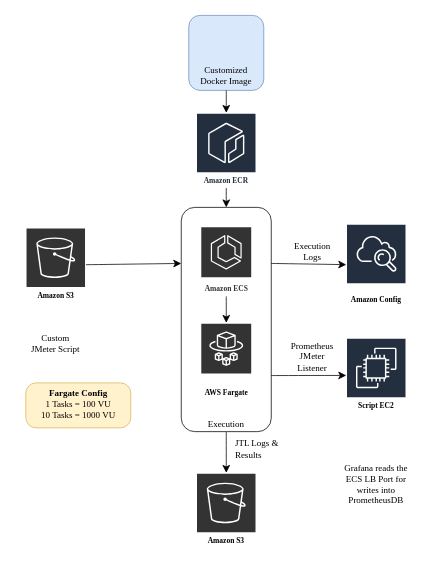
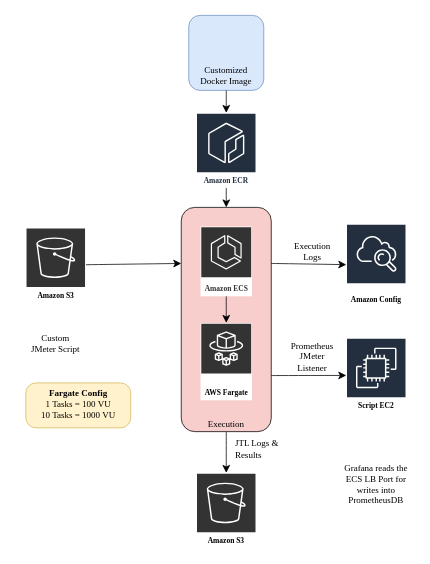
  <mxCell id="0" />
  <mxCell id="1" parent="0" />
  <mxCell id="2" style="edgeStyle=none;curved=1;rounded=0;orthogonalLoop=1;jettySize=auto;html=1;exitX=0.5;exitY=1;exitDx=0;exitDy=0;fontSize=12;startSize=8;endSize=8;fontFamily=Comic Sans MS;" parent="1" source="9" target="4" edge="1"><mxGeometry relative="1" as="geometry" /></mxCell>
  <mxCell id="3" style="edgeStyle=none;curved=1;rounded=0;orthogonalLoop=1;jettySize=auto;html=1;exitX=0.5;exitY=1;exitDx=0;exitDy=0;entryX=0.5;entryY=0;entryDx=0;entryDy=0;fontSize=12;startSize=8;endSize=8;fontFamily=Comic Sans MS;" parent="1" target="9" edge="1"><mxGeometry relative="1" as="geometry"><mxPoint x="301" y="250" as="sourcePoint" /></mxGeometry></mxCell>
  <mxCell id="4" value="Amazon S3" style="sketch=0;outlineConnect=0;strokeColor=#FFFFFF;fillColor=#333333;dashed=0;verticalLabelPosition=middle;verticalAlign=bottom;align=center;html=1;whiteSpace=wrap;spacing=3;shape=mxgraph.aws4.productIcon;prIcon=mxgraph.aws4.s3;fontStyle=1;fontSize=10;fontFamily=Comic Sans MS;" parent="1" vertex="1"><mxGeometry x="261" y="630" width="80" height="100" as="geometry" /></mxCell>
  <mxCell id="5" value="" style="group;fontFamily=Comic Sans MS;rounded=1;glass=0;shadow=0;fillColor=#dae8fc;strokeColor=#6c8ebf;" parent="1" vertex="1" connectable="0"><mxGeometry x="251" y="20" width="100" height="100" as="geometry" /></mxCell>
  <mxCell id="6" value="Customized&lt;br style=&quot;font-size: 12px;&quot;&gt;Docker Image" style="text;html=1;strokeColor=none;fillColor=none;align=center;verticalAlign=middle;whiteSpace=wrap;rounded=0;fontSize=12;fontFamily=Comic Sans MS;" parent="5" vertex="1"><mxGeometry y="60" width="100" height="40" as="geometry" /></mxCell>
  <mxCell id="7" value="" style="shape=image;html=1;verticalAlign=top;verticalLabelPosition=bottom;labelBackgroundColor=#ffffff;imageAspect=0;aspect=fixed;image=https://cdn0.iconfinder.com/data/icons/social-media-2104/24/social_media_social_media_logo_docker-128.png;fontSize=16;fontFamily=Comic Sans MS;" parent="5" vertex="1"><mxGeometry x="18" width="64" height="64" as="geometry" /></mxCell>
  <mxCell id="8" value="" style="group;fontSize=10;fontFamily=Comic Sans MS;fontStyle=0;align=right;" parent="1" vertex="1" connectable="0"><mxGeometry x="241" y="281" width="120" height="299" as="geometry" /></mxCell>
- <mxCell id="9" value="&lt;font style=&quot;font-size: 12px;&quot;&gt;&lt;span&gt;Execution&lt;/span&gt;&lt;/font&gt;" style="rounded=1;whiteSpace=wrap;html=1;fontSize=16;labelBackgroundColor=none;verticalAlign=bottom;fontFamily=Comic Sans MS;fontStyle=0;align=center;" parent="8" vertex="1"><mxGeometry y="-5" width="120" height="299" as="geometry" /></mxCell>
+ <mxCell id="9" value="&lt;font style=&quot;font-size: 12px;&quot;&gt;&lt;span&gt;Execution&lt;/span&gt;&lt;/font&gt;" style="rounded=1;whiteSpace=wrap;html=1;fontSize=16;labelBackgroundColor=none;verticalAlign=bottom;fontFamily=Comic Sans MS;fontStyle=0;align=center;fillColor=#f8cecc;" parent="8" vertex="1"><mxGeometry y="-5" width="120" height="299" as="geometry" /></mxCell>
  <mxCell id="10" value="AWS Fargate" style="sketch=0;outlineConnect=0;strokeColor=#FFFFFF;fillColor=#333333;dashed=0;verticalLabelPosition=middle;verticalAlign=bottom;align=center;html=1;whiteSpace=wrap;spacing=3;shape=mxgraph.aws4.productIcon;prIcon=mxgraph.aws4.fargate;fontStyle=1;fontSize=10;fontFamily=Comic Sans MS;" parent="8" vertex="1"><mxGeometry x="25.714" y="148.996" width="68.571" height="103.103" as="geometry" /></mxCell>
  <mxCell id="11" style="edgeStyle=none;curved=1;rounded=0;orthogonalLoop=1;jettySize=auto;html=1;fontSize=12;startSize=8;endSize=8;fontFamily=Comic Sans MS;" parent="8" source="12" target="10" edge="1"><mxGeometry relative="1" as="geometry" /></mxCell>
  <mxCell id="12" value="Amazon ECS" style="sketch=0;outlineConnect=0;dashed=0;verticalLabelPosition=middle;verticalAlign=bottom;align=center;html=1;whiteSpace=wrap;spacing=3;shape=mxgraph.aws4.productIcon;prIcon=mxgraph.aws4.ecs;fillColor=#333333;fontColor=#333333;strokeColor=#FFFFFF;fontStyle=1;fontSize=10;fontFamily=Comic Sans MS;" parent="8" vertex="1"><mxGeometry x="25.71" y="20.621" width="68.57" height="92.793" as="geometry" /></mxCell>
  <mxCell id="13" value="JTL Logs &amp;amp; Results" style="text;strokeColor=none;fillColor=none;html=1;align=left;verticalAlign=middle;whiteSpace=wrap;rounded=0;fontFamily=Comic Sans MS;" parent="1" vertex="1"><mxGeometry x="311" y="583" width="90" height="30" as="geometry" /></mxCell>
  <mxCell id="14" style="edgeStyle=none;curved=1;rounded=0;orthogonalLoop=1;jettySize=auto;html=1;exitX=0.25;exitY=0;exitDx=0;exitDy=0;fontSize=12;startSize=8;endSize=8;fontFamily=Comic Sans MS;" parent="1" source="13" target="13" edge="1"><mxGeometry relative="1" as="geometry" /></mxCell>
  <mxCell id="15" value="Amazon Config" style="sketch=0;outlineConnect=0;gradientColor=none;strokeColor=#ffffff;fillColor=#232F3E;dashed=0;verticalLabelPosition=middle;verticalAlign=bottom;align=center;html=1;whiteSpace=wrap;spacing=3;shape=mxgraph.aws4.productIcon;prIcon=mxgraph.aws4.cloudwatch;fontSize=10;fontStyle=1;fontFamily=Comic Sans MS;" parent="1" vertex="1"><mxGeometry x="461" y="298" width="80" height="110" as="geometry" /></mxCell>
  <mxCell id="16" style="edgeStyle=none;curved=1;rounded=0;orthogonalLoop=1;jettySize=auto;html=1;entryX=0;entryY=0.25;entryDx=0;entryDy=0;fontSize=12;startSize=8;endSize=8;fontFamily=Comic Sans MS;" parent="1" source="17" target="9" edge="1"><mxGeometry relative="1" as="geometry" /></mxCell>
  <mxCell id="17" value="Amazon S3" style="sketch=0;outlineConnect=0;strokeColor=#FFFFFF;fillColor=#333333;dashed=0;verticalLabelPosition=middle;verticalAlign=bottom;align=center;html=1;whiteSpace=wrap;spacing=3;shape=mxgraph.aws4.productIcon;prIcon=mxgraph.aws4.s3;fontStyle=1;fontSize=10;fontFamily=Comic Sans MS;" parent="1" vertex="1"><mxGeometry x="33.71" y="303" width="80" height="100" as="geometry" /></mxCell>
  <mxCell id="18" value="Amazon ECR" style="sketch=0;outlineConnect=0;fontColor=#232F3E;gradientColor=none;strokeColor=#ffffff;fillColor=#232F3E;dashed=0;verticalLabelPosition=middle;verticalAlign=bottom;align=center;html=1;whiteSpace=wrap;fontSize=10;fontStyle=1;spacing=3;shape=mxgraph.aws4.productIcon;prIcon=mxgraph.aws4.ecr;fontFamily=Comic Sans MS;" parent="1" vertex="1"><mxGeometry x="261" y="150" width="80" height="100" as="geometry" /></mxCell>
  <mxCell id="19" value="&lt;div style=&quot;&quot;&gt;&lt;span style=&quot;background-color: initial;&quot;&gt;Execution&lt;/span&gt;&lt;/div&gt;&lt;div style=&quot;&quot;&gt;&lt;span style=&quot;background-color: initial;&quot;&gt;Logs&lt;/span&gt;&lt;/div&gt;" style="text;strokeColor=none;fillColor=none;html=1;align=center;verticalAlign=middle;whiteSpace=wrap;rounded=0;fontFamily=Comic Sans MS;" parent="1" vertex="1"><mxGeometry x="381" y="320" width="70" height="30" as="geometry" /></mxCell>
  <mxCell id="20" value="Script EC2" style="sketch=0;outlineConnect=0;gradientColor=none;strokeColor=#ffffff;fillColor=#232F3E;dashed=0;verticalLabelPosition=middle;verticalAlign=bottom;align=center;html=1;whiteSpace=wrap;spacing=3;shape=mxgraph.aws4.productIcon;prIcon=mxgraph.aws4.ec2;fontSize=10;fontStyle=1;fontFamily=Comic Sans MS;" parent="1" vertex="1"><mxGeometry x="461" y="450" width="80" height="100" as="geometry" /></mxCell>
  <mxCell id="21" style="edgeStyle=none;curved=1;rounded=0;orthogonalLoop=1;jettySize=auto;html=1;exitX=0.5;exitY=1;exitDx=0;exitDy=0;fontSize=12;startSize=8;endSize=8;fontFamily=Comic Sans MS;" parent="1" source="6" target="18" edge="1"><mxGeometry relative="1" as="geometry" /></mxCell>
  <mxCell id="22" style="edgeStyle=none;curved=1;rounded=0;orthogonalLoop=1;jettySize=auto;html=1;exitX=1;exitY=0.75;exitDx=0;exitDy=0;fontSize=12;startSize=8;endSize=8;fontFamily=Comic Sans MS;" parent="1" source="9" target="20" edge="1"><mxGeometry relative="1" as="geometry" /></mxCell>
  <mxCell id="23" value="&lt;div style=&quot;&quot;&gt;Prometheus&lt;/div&gt;&lt;div style=&quot;&quot;&gt;JMeter Listener&lt;/div&gt;" style="text;strokeColor=none;fillColor=none;html=1;align=center;verticalAlign=middle;whiteSpace=wrap;rounded=0;fontFamily=Comic Sans MS;" parent="1" vertex="1"><mxGeometry x="381" y="460" width="70" height="30" as="geometry" /></mxCell>
  <mxCell id="24" value="&lt;div style=&quot;&quot;&gt;Grafana&amp;nbsp;&lt;span style=&quot;background-color: initial;&quot;&gt;reads the ECS LB Port for writes into PrometheusDB&lt;/span&gt;&lt;/div&gt;" style="text;strokeColor=none;fillColor=none;html=1;align=center;verticalAlign=middle;whiteSpace=wrap;rounded=0;fontFamily=Comic Sans MS;" parent="1" vertex="1"><mxGeometry x="451" y="630" width="100" height="30" as="geometry" /></mxCell>
  <mxCell id="25" style="edgeStyle=none;curved=1;rounded=0;orthogonalLoop=1;jettySize=auto;html=1;exitX=0.5;exitY=1;exitDx=0;exitDy=0;fontSize=12;startSize=8;endSize=8;fontFamily=Comic Sans MS;" parent="1" source="24" target="24" edge="1"><mxGeometry relative="1" as="geometry" /></mxCell>
  <mxCell id="26" value="" style="shape=image;imageAspect=0;aspect=fixed;verticalLabelPosition=bottom;verticalAlign=top;fontSize=16;image=https://upload.wikimedia.org/wikipedia/commons/2/22/Apache_JMeter.png?20160517202659;fontFamily=Comic Sans MS;" parent="1" vertex="1"><mxGeometry x="33.71" y="410" width="88.14" height="30" as="geometry" /></mxCell>
  <mxCell id="27" value="Custom&#10;JMeter Script&#10;" style="text;strokeColor=none;fillColor=none;html=1;align=center;verticalAlign=middle;whiteSpace=wrap;rounded=0;spacingTop=0;spacing=0;spacingBottom=0;spacingLeft=0;horizontal=1;fontFamily=Comic Sans MS;" parent="1" vertex="1"><mxGeometry x="20.07" y="450" width="107.29" height="30" as="geometry" /></mxCell>
  <mxCell id="28" value="" style="shape=image;imageAspect=0;aspect=fixed;verticalLabelPosition=bottom;verticalAlign=top;dashed=0;sketch=0;strokeColor=#314354;fontFamily=Helvetica;fontSize=10;fontColor=#ffffff;fillColor=#647687;html=1;image=https://upload.wikimedia.org/wikipedia/commons/thumb/a/a1/Grafana_logo.svg/1920px-Grafana_logo.svg.png;" parent="1" vertex="1"><mxGeometry x="479.22" y="560" width="43.56" height="44.5" as="geometry" /></mxCell>
  <mxCell id="29" style="edgeStyle=none;curved=1;rounded=0;orthogonalLoop=1;jettySize=auto;html=1;exitX=0.5;exitY=0;exitDx=0;exitDy=0;fontFamily=Helvetica;fontSize=10;fontColor=#ffffff;startSize=8;endSize=8;" parent="1" source="28" target="28" edge="1"><mxGeometry relative="1" as="geometry" /></mxCell>
  <mxCell id="30" value="&lt;div style=&quot;&quot;&gt;&lt;b&gt;Fargate Config&lt;/b&gt;&lt;/div&gt;&lt;div style=&quot;&quot;&gt;1 Tasks = 100 VU&lt;/div&gt;&lt;div style=&quot;&quot;&gt;10 Tasks = 1000 VU&lt;/div&gt;&lt;div style=&quot;&quot;&gt;&lt;br&gt;&lt;/div&gt;" style="text;strokeColor=#d6b656;fillColor=#fff2cc;html=1;align=center;verticalAlign=top;whiteSpace=wrap;rounded=1;fontFamily=Comic Sans MS;arcSize=23;" vertex="1" parent="1"><mxGeometry x="33.71" y="510" width="140" height="60" as="geometry" /></mxCell>
  <mxCell id="31" style="edgeStyle=none;curved=1;rounded=0;orthogonalLoop=1;jettySize=auto;html=1;exitX=1;exitY=0.25;exitDx=0;exitDy=0;fontFamily=Helvetica;fontSize=10;fontColor=#ffffff;startSize=8;endSize=8;" edge="1" parent="1" source="9" target="15"><mxGeometry relative="1" as="geometry" /></mxCell>
